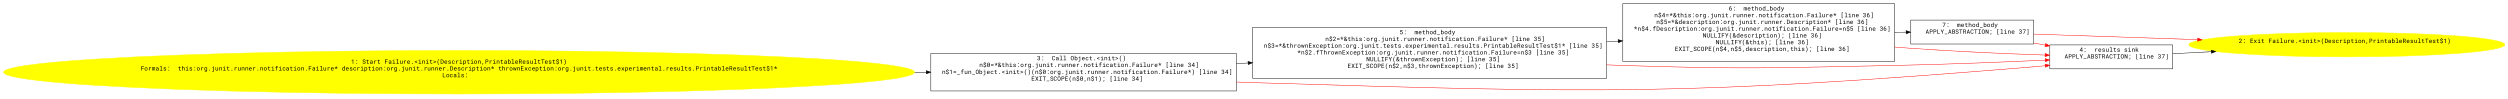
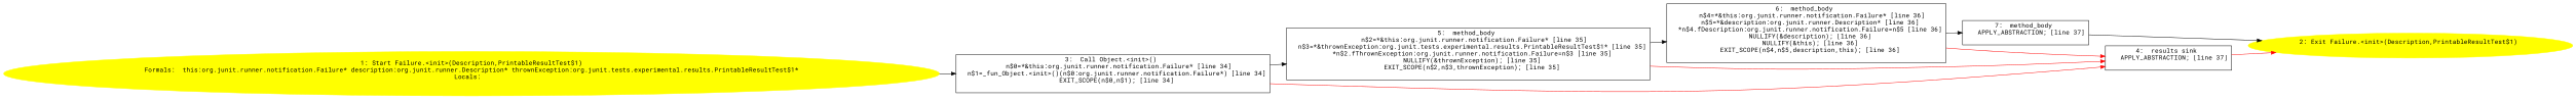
  digraph {
    fontname="Roboto Mono"
    rankdir=LR
    node [fontname="Roboto Mono" shape=box]
    edge [fontname="Roboto Mono"]
    n1 [color=yellow label="1: Start Failure.<init>(Description,PrintableResultTest$1)\nFormals:  this:org.junit.runner.notification.Failure* description:org.junit.runner.Description* thrownException:org.junit.tests.experimental.results.PrintableResultTest$1*\nLocals:  \n  " style=filled shape=""]
    n2 [label="3:  Call Object.<init>() \n   n$0=*&this:org.junit.runner.notification.Failure* [line 34]\n  n$1=_fun_Object.<init>()(n$0:org.junit.runner.notification.Failure*) [line 34]\n  EXIT_SCOPE(n$0,n$1); [line 34]\n "]
    n3 [label="5:  method_body \n   n$2=*&this:org.junit.runner.notification.Failure* [line 35]\n  n$3=*&thrownException:org.junit.tests.experimental.results.PrintableResultTest$1* [line 35]\n  *n$2.fThrownException:org.junit.runner.notification.Failure=n$3 [line 35]\n  NULLIFY(&thrownException); [line 35]\n  EXIT_SCOPE(n$2,n$3,thrownException); [line 35]\n "]
    n4 [label="4:  results sink \n   APPLY_ABSTRACTION; [line 37]\n "]
    n5 [label="6:  method_body \n   n$4=*&this:org.junit.runner.notification.Failure* [line 36]\n  n$5=*&description:org.junit.runner.Description* [line 36]\n  *n$4.fDescription:org.junit.runner.notification.Failure=n$5 [line 36]\n  NULLIFY(&description); [line 36]\n  NULLIFY(&this); [line 36]\n  EXIT_SCOPE(n$4,n$5,description,this); [line 36]\n "]
    n6 [color=yellow label="2: Exit Failure.<init>(Description,PrintableResultTest$1) \n  " style=filled shape=""]
    n7 [label="7:  method_body \n   APPLY_ABSTRACTION; [line 37]\n "]
    n1 -> n2
    n2 -> n3
    n2 -> n4 [color=red]
    n3 -> n4 [color=red]
    n3 -> n5
-   n4 -> n6
+   n4 -> n6 [color=red]
    n5 -> n4 [color=red]
    n5 -> n7
-   n7 -> n4 [color=red]
-   n7 -> n6 [color=red]
+   n7 -> n6
  }
